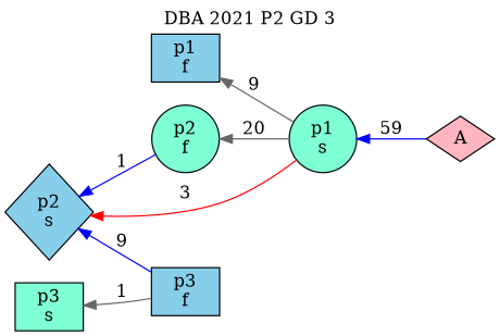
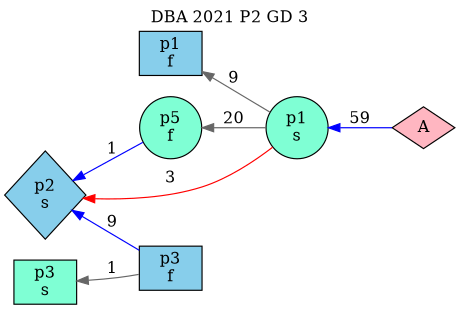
  digraph {
    label=" DBA 2021 P2 GD 3 "
    labelloc=tl
    rankdir=RL
    node [fillcolor=aquamarine shape=box style=filled]
    edge [color=blue]
    n1 [fillcolor=lightpink label=A shape=diamond]
    n2 [label="p1\ns" shape=circle]
    n3 [fillcolor=skyblue label="p1\nf"]
-   n4 [label="p2\nf" shape=circle]
+   n4 [label="p5\nf" shape=circle]
    n5 [fillcolor=skyblue label="p2\ns" shape=diamond]
    n6 [fillcolor=skyblue label="p3\nf"]
    n7 [label="p3\ns"]
    n1 -> n2 [label=59]
    n2 -> n3 [color=gray40 label=9]
    n2 -> n4 [color=gray40 label=20]
    n2 -> n5 [color=red label=3]
    n4 -> n5 [label=1]
    n6 -> n5 [label=9]
    n6 -> n7 [color=gray40 label=1]
  }
